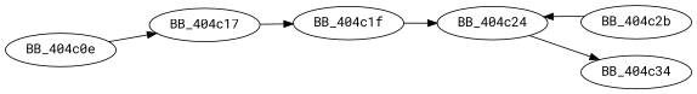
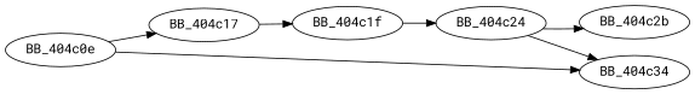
  digraph {
    fontname="Roboto Mono"
    rankdir=LR
    node [fontname="Roboto Mono"]
    edge [fontname="Roboto Mono"]
    BB_404c0e
    BB_404c17
    BB_404c34
    BB_404c1f
    BB_404c24
    BB_404c2b
    BB_404c0e -> BB_404c17
+   BB_404c0e -> BB_404c34
    BB_404c17 -> BB_404c1f
    BB_404c1f -> BB_404c24
    BB_404c24 -> BB_404c34
-   BB_404c2b -> BB_404c24
+   BB_404c24 -> BB_404c2b
  }
